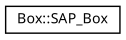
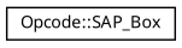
  digraph {
    rankdir=LR
    fontname="Noto Sans"
-   n1 [color=black fillcolor=white fontname="Noto Sans" fontsize=10 height=0.2 label="Box::SAP_Box" shape=record style=filled width=0.4]
+   n1 [color=black fillcolor=white fontname="Noto Sans" fontsize=10 height=0.2 label="Opcode::SAP_Box" shape=record style=filled width=0.4]
  }
